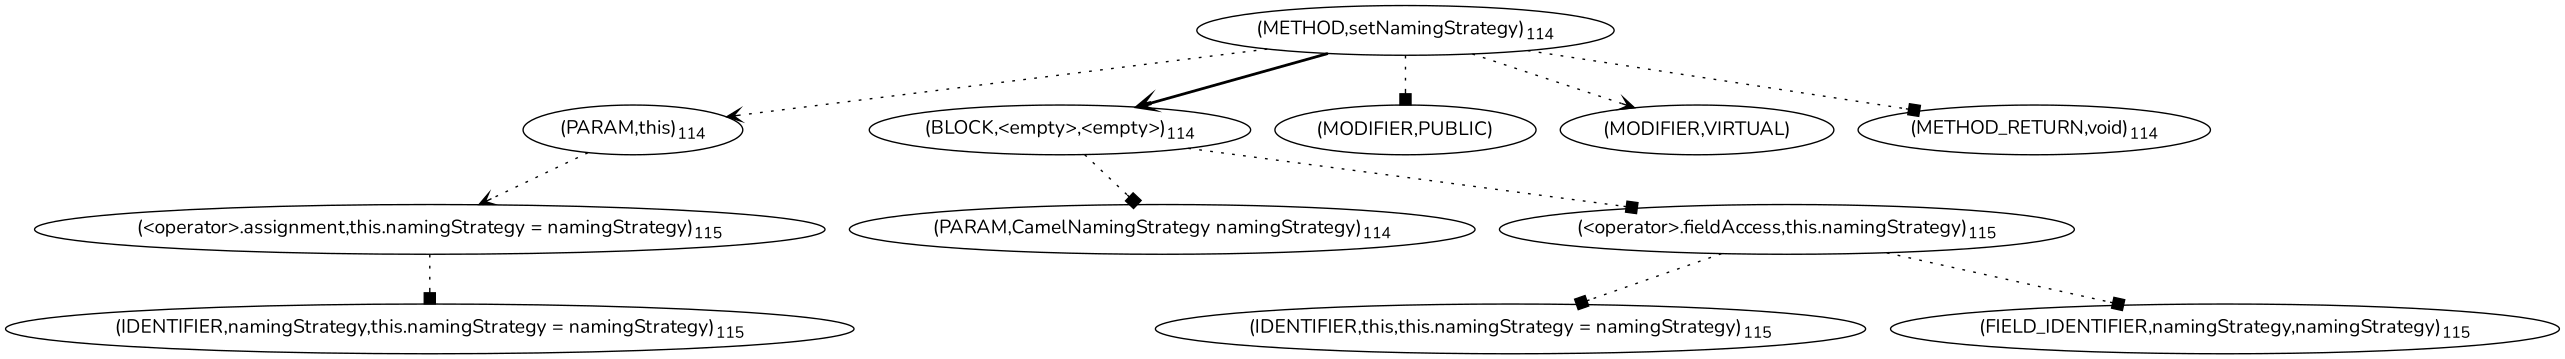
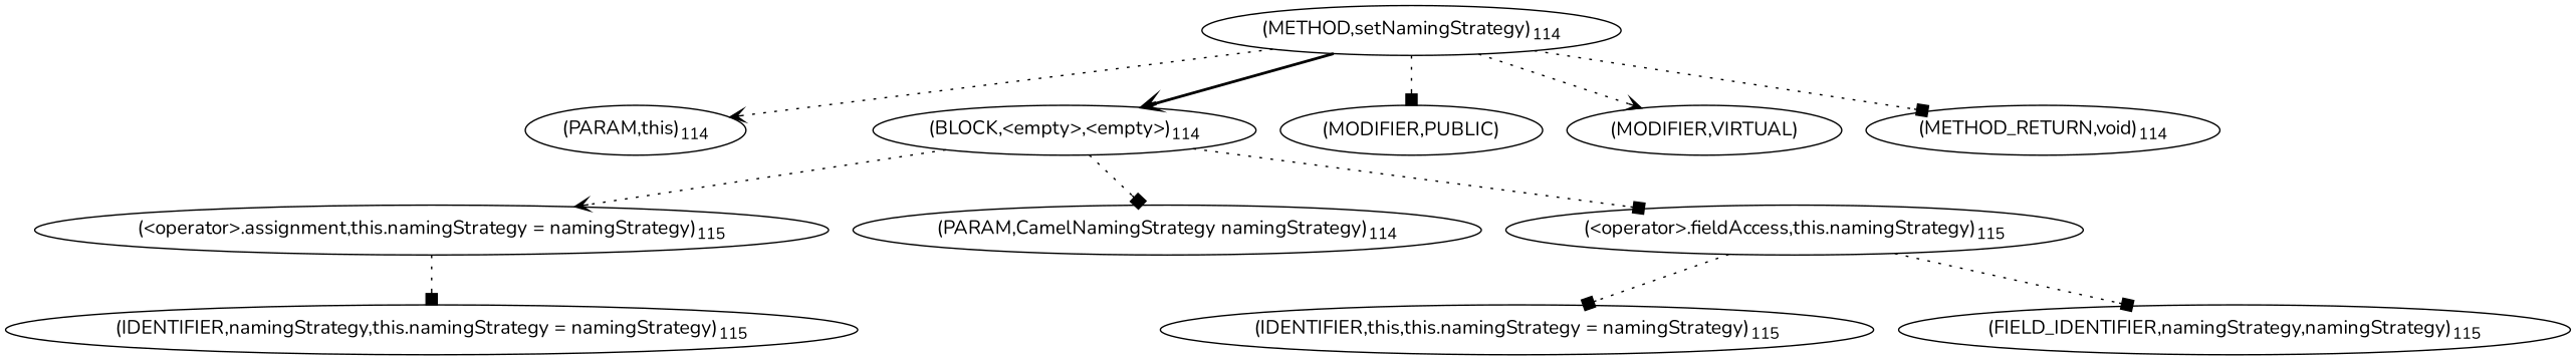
  digraph {
    fontname=Nunito
    node [fontname=Nunito]
    edge [arrowhead=box fontname=Nunito style=dotted]
    n1 [label=<(METHOD,setNamingStrategy)<SUB>114</SUB>>]
    n2 [label=<(PARAM,this)<SUB>114</SUB>>]
    n3 [label=<(BLOCK,&lt;empty&gt;,&lt;empty&gt;)<SUB>114</SUB>>]
    n4 [label=<(MODIFIER,PUBLIC)>]
    n5 [label=<(MODIFIER,VIRTUAL)>]
    n6 [label=<(METHOD_RETURN,void)<SUB>114</SUB>>]
    n7 [label=<(PARAM,CamelNamingStrategy namingStrategy)<SUB>114</SUB>>]
    n8 [label=<(&lt;operator&gt;.assignment,this.namingStrategy = namingStrategy)<SUB>115</SUB>>]
    n9 [label=<(&lt;operator&gt;.fieldAccess,this.namingStrategy)<SUB>115</SUB>>]
    n10 [label=<(IDENTIFIER,namingStrategy,this.namingStrategy = namingStrategy)<SUB>115</SUB>>]
    n11 [label=<(IDENTIFIER,this,this.namingStrategy = namingStrategy)<SUB>115</SUB>>]
    n12 [label=<(FIELD_IDENTIFIER,namingStrategy,namingStrategy)<SUB>115</SUB>>]
    n1 -> n2 [arrowhead=vee]
    n1 -> n3 [arrowhead=vee style=bold]
    n1 -> n4
    n1 -> n5 [arrowhead=vee]
    n1 -> n6
    n3 -> n7
-   n2 -> n8 [arrowhead=vee]
+   n3 -> n8 [arrowhead=vee]
    n3 -> n9
    n8 -> n10
    n9 -> n11
    n9 -> n12
  }
